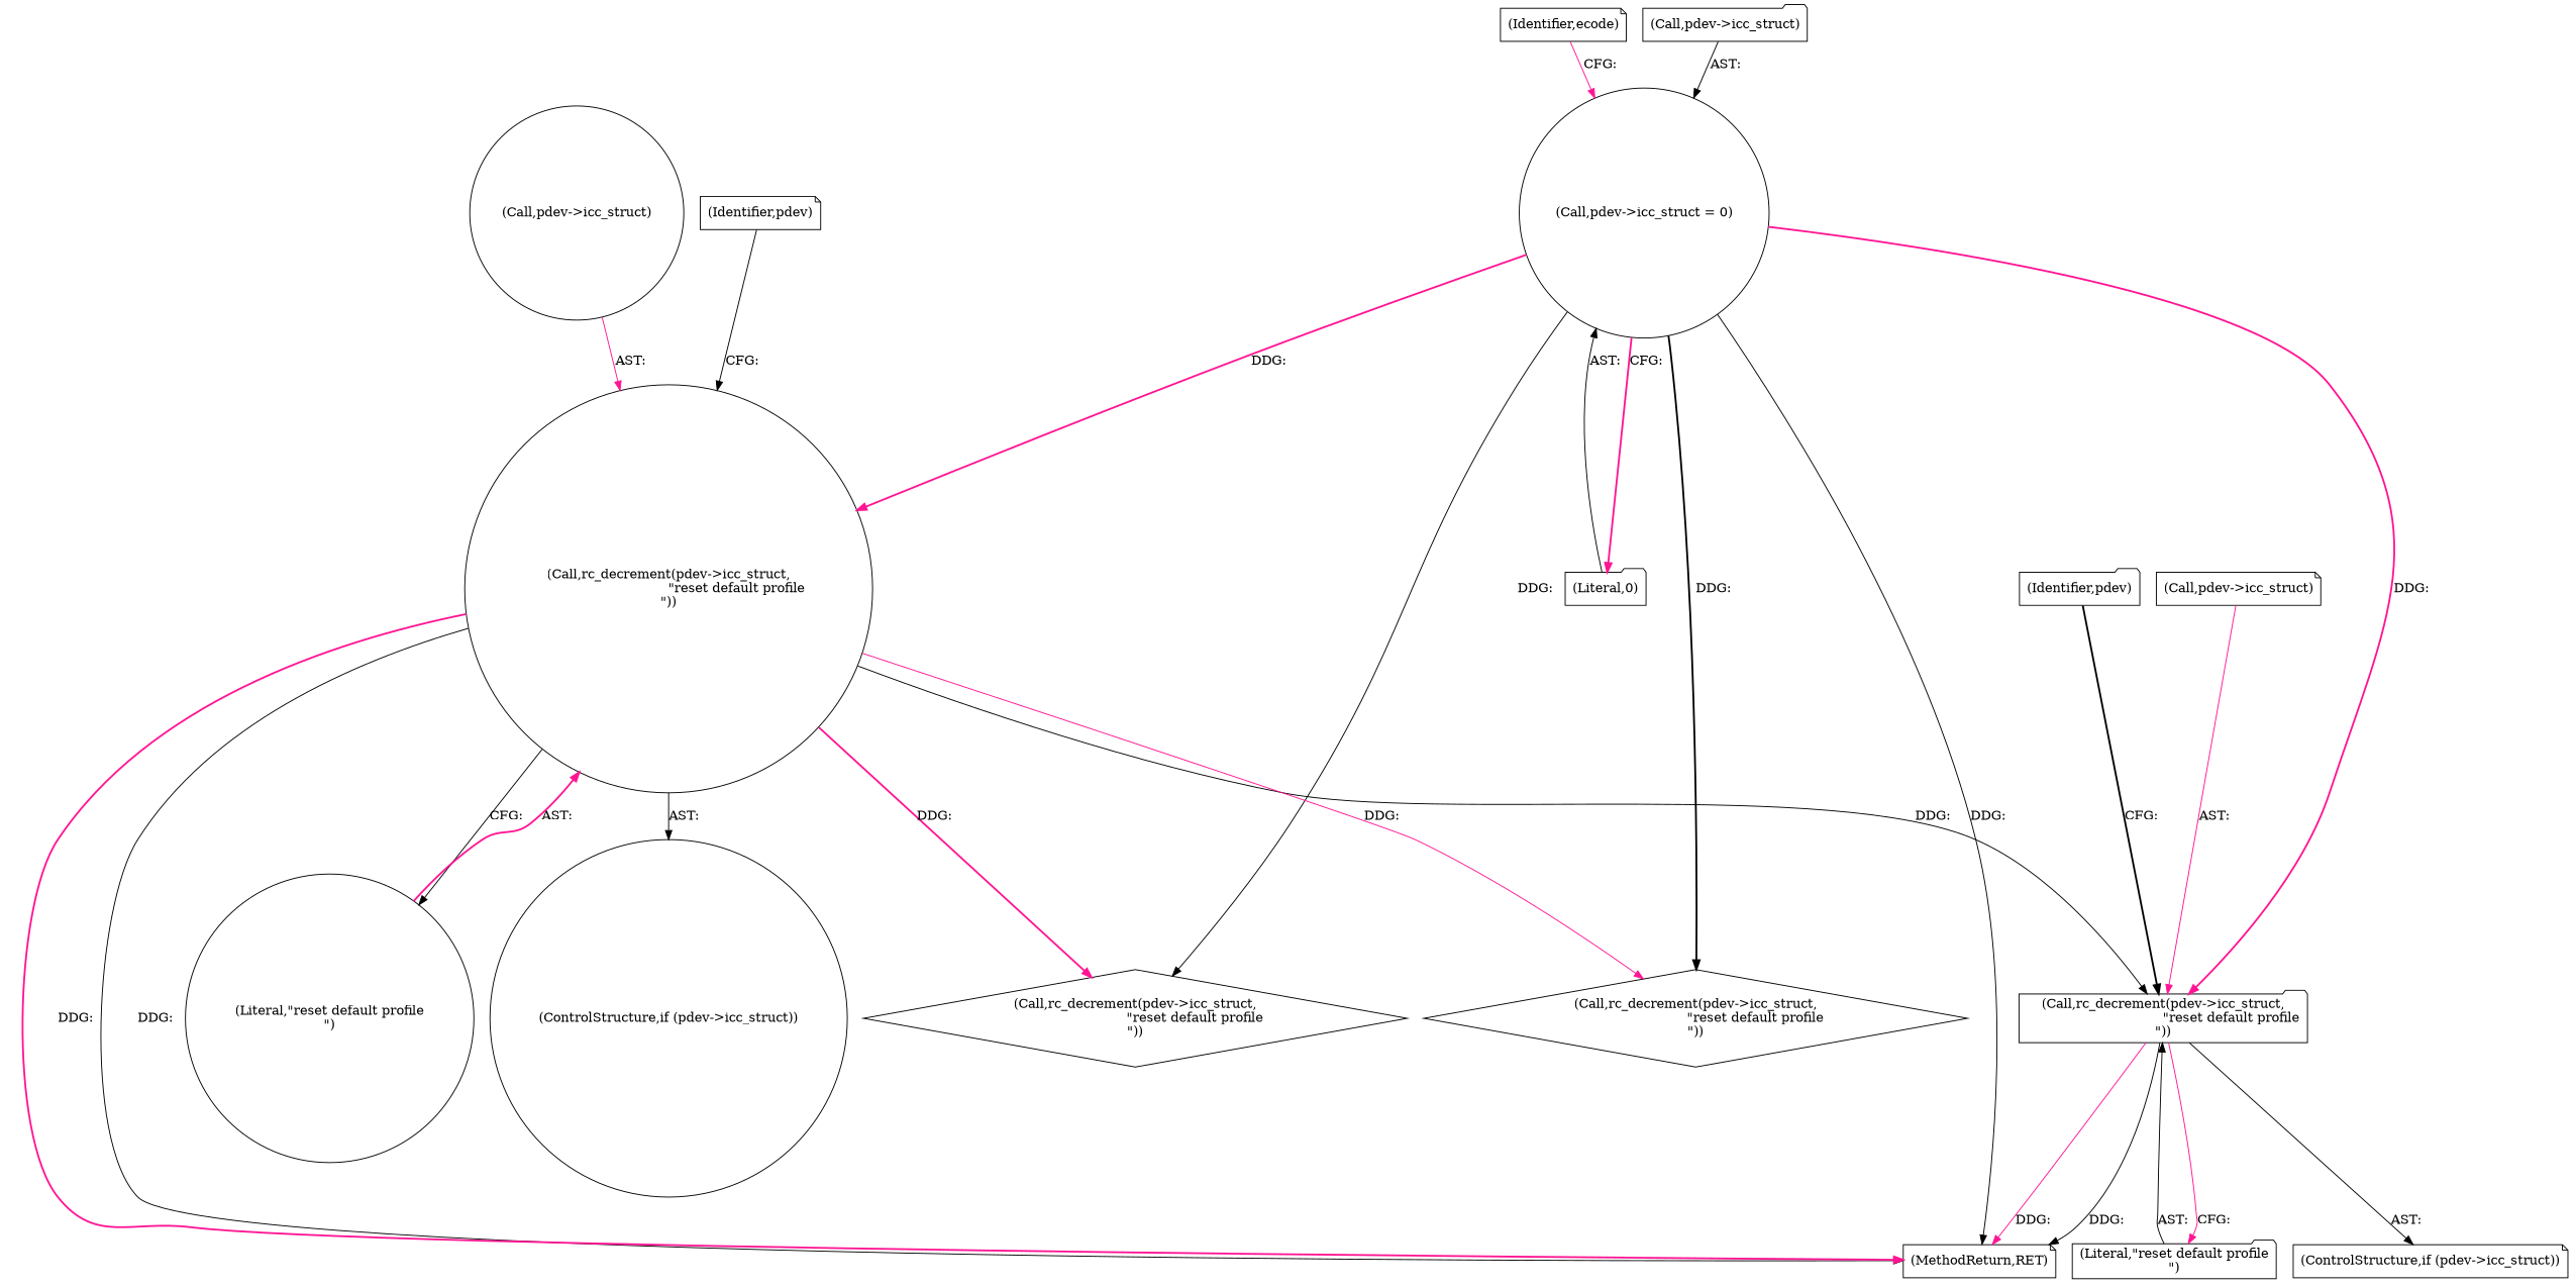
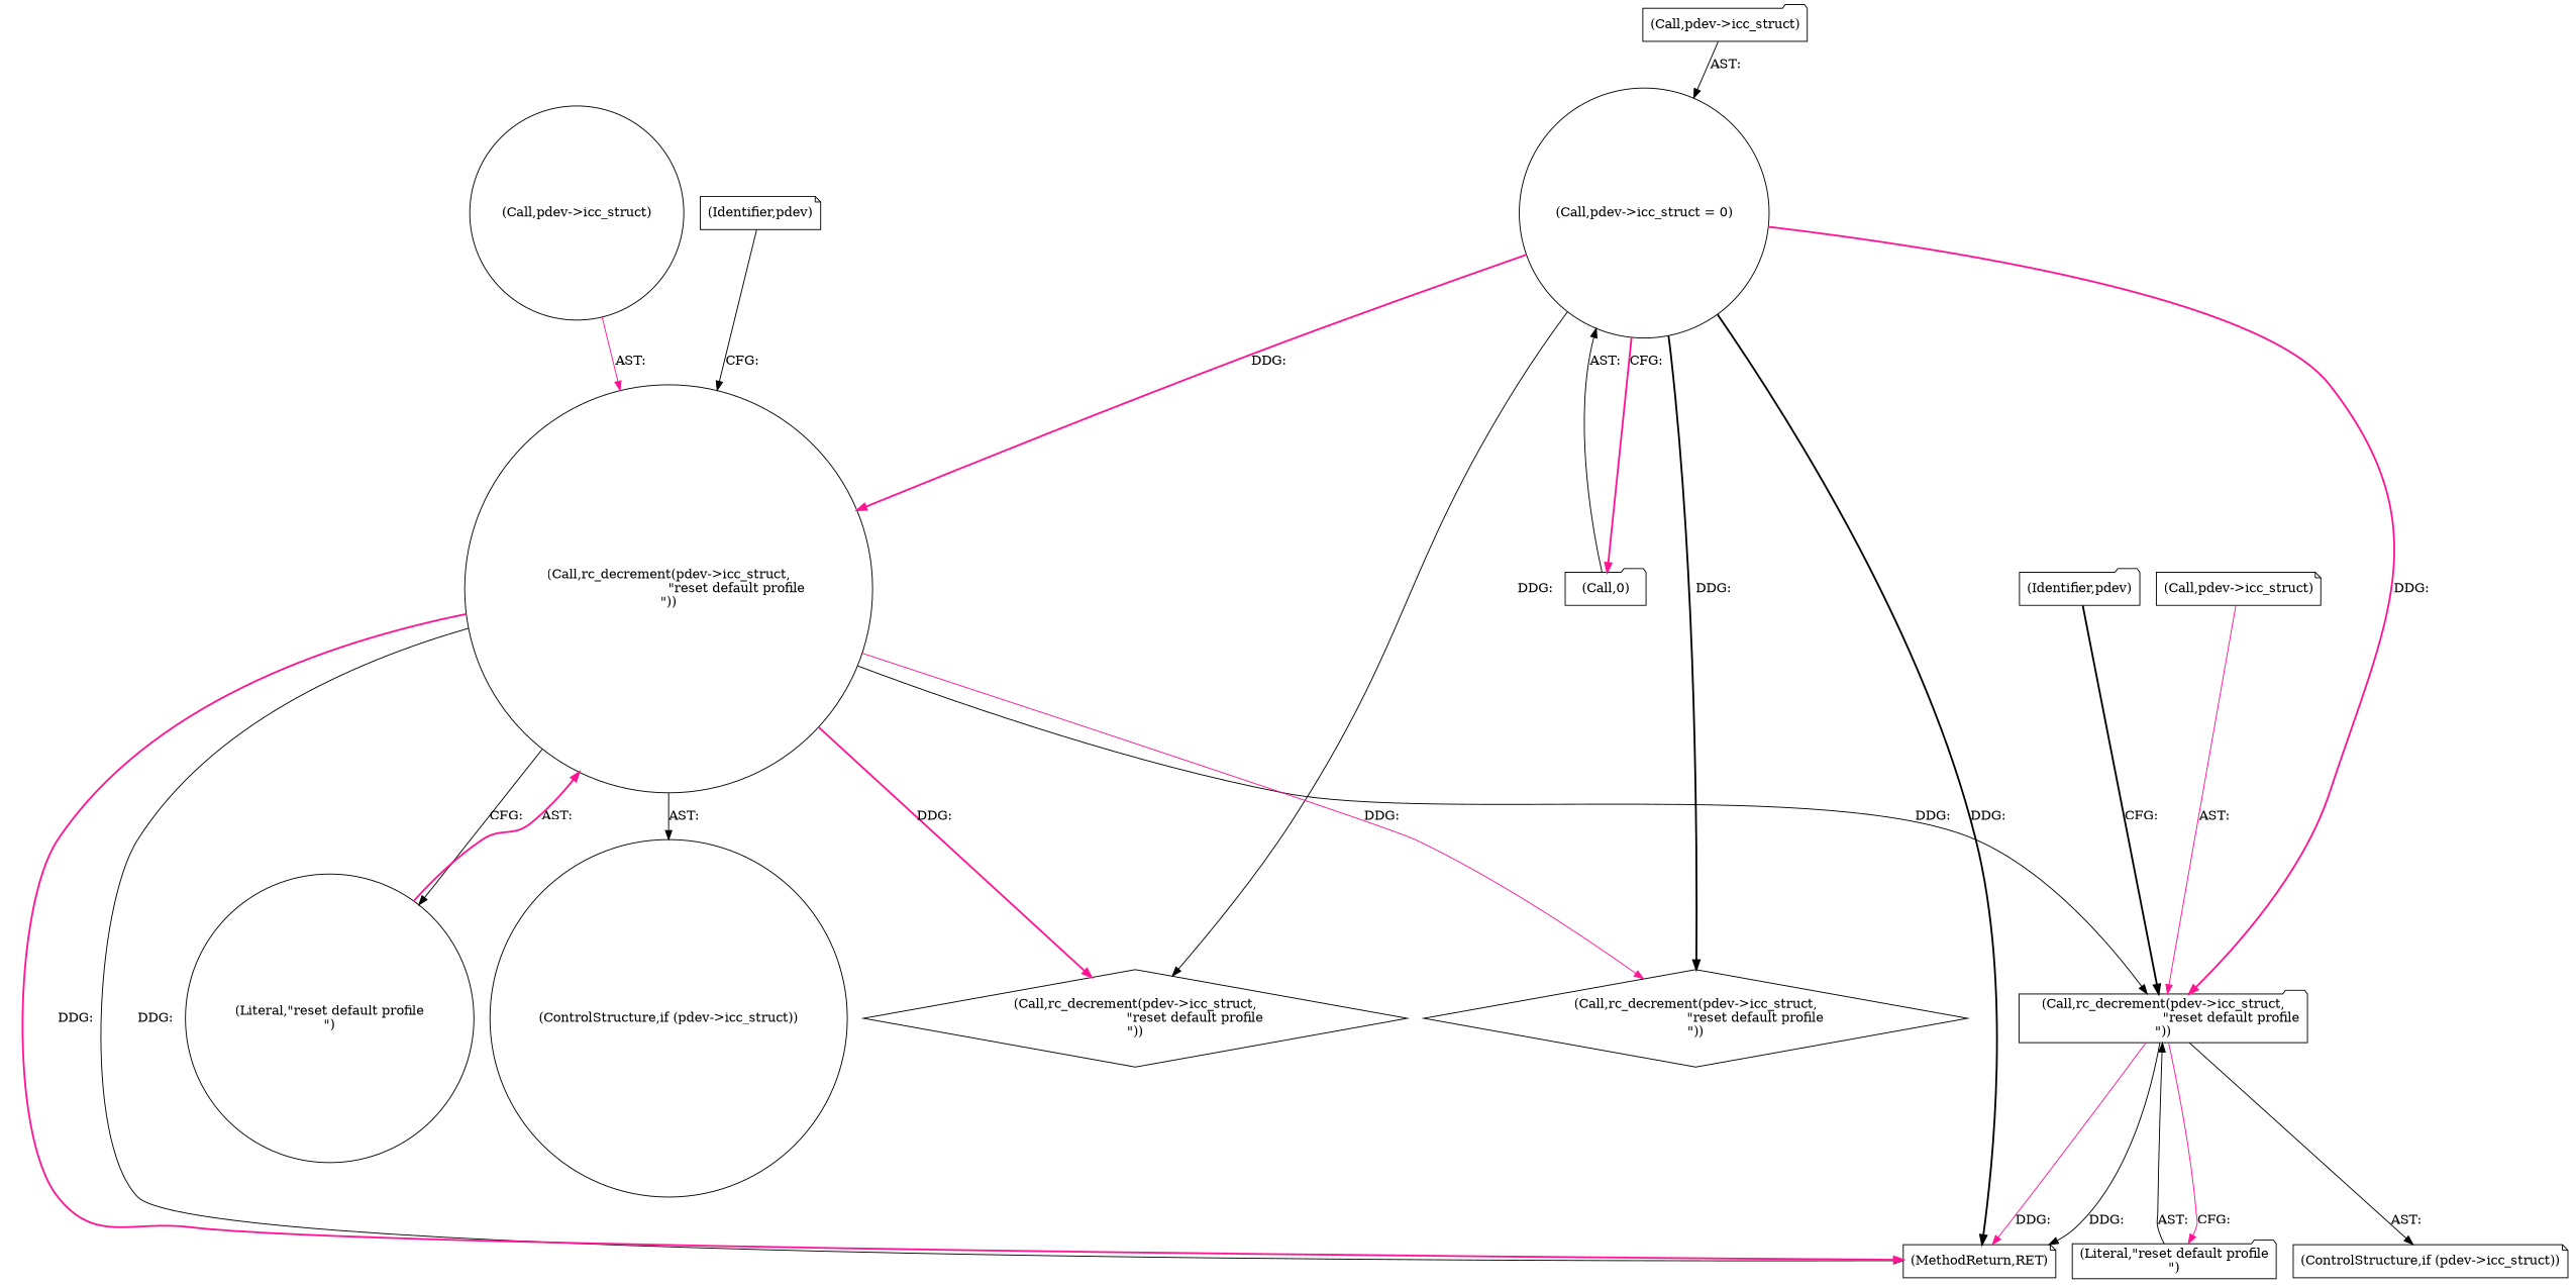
  digraph {
    node [shape=folder]
    edge [color=black style=solid]
    n1 [label="(Call,rc_decrement(pdev->icc_struct,\n                                 \"reset default profile\n\"))"]
    n2 [label="(Literal,\"reset default profile\n\")"]
    n3 [label="(ControlStructure,if (pdev->icc_struct))" shape=note]
    n4 [label="(MethodReturn,RET)" shape=note]
    n5 [label="(Call,pdev->icc_struct = 0)" shape=circle]
    n6 [label="(Call,rc_decrement(pdev->icc_struct,\n                                 \"reset default profile\n\"))" shape=circle]
-   n7 [label="(Literal,0)"]
+   n7 [label="(Call,0)"]
    n8 [label="(Call,rc_decrement(pdev->icc_struct,\n                             \"reset default profile\n\"))" shape=diamond]
    n9 [label="(Call,rc_decrement(pdev->icc_struct,\n                             \"reset default profile\n\"))" shape=diamond]
    n10 [label="(Literal,\"reset default profile\n\")" shape=circle]
    n11 [label="(ControlStructure,if (pdev->icc_struct))" shape=circle]
-   n12 [label="(Identifier,ecode)" shape=note]
    n13 [label="(Call,pdev->icc_struct)" shape=circle]
    n14 [label="(Call,pdev->icc_struct)"]
    n15 [label="(Identifier,pdev)" shape=note]
    n16 [label="(Identifier,pdev)"]
    n17 [label="(Call,pdev->icc_struct)" shape=note]
    n1 -> n2 [color=deeppink label="CFG: "]
    n1 -> n3 [label="AST: "]
    n1 -> n4 [label="DDG: "]
    n1 -> n4 [color=deeppink label="DDG: "]
    n2 -> n1 [label="AST: "]
    n5 -> n1 [color=deeppink label="DDG: " style=bold]
-   n5 -> n4 [label="DDG: "]
+   n5 -> n4 [label="DDG: " style=bold]
    n5 -> n6 [color=deeppink label="DDG: " style=bold]
    n5 -> n7 [color=deeppink label="CFG: " style=bold]
    n5 -> n8 [label="DDG: "]
    n5 -> n9 [label="DDG: " style=bold]
    n6 -> n1 [label="DDG: "]
    n6 -> n4 [label="DDG: "]
    n6 -> n4 [color=deeppink label="DDG: " style=bold]
    n6 -> n8 [color=deeppink label="DDG: " style=bold]
    n6 -> n9 [color=deeppink label="DDG: "]
    n6 -> n10 [label="CFG: "]
    n6 -> n11 [label="AST: "]
    n7 -> n5 [label="AST: "]
    n10 -> n6 [color=deeppink label="AST: " style=bold]
-   n12 -> n5 [color=deeppink label="CFG: "]
    n13 -> n6 [color=deeppink label="AST: "]
    n14 -> n5 [label="AST: "]
    n15 -> n6 [label="CFG: "]
    n16 -> n1 [label="CFG: " style=bold]
    n17 -> n1 [color=deeppink label="AST: "]
  }
